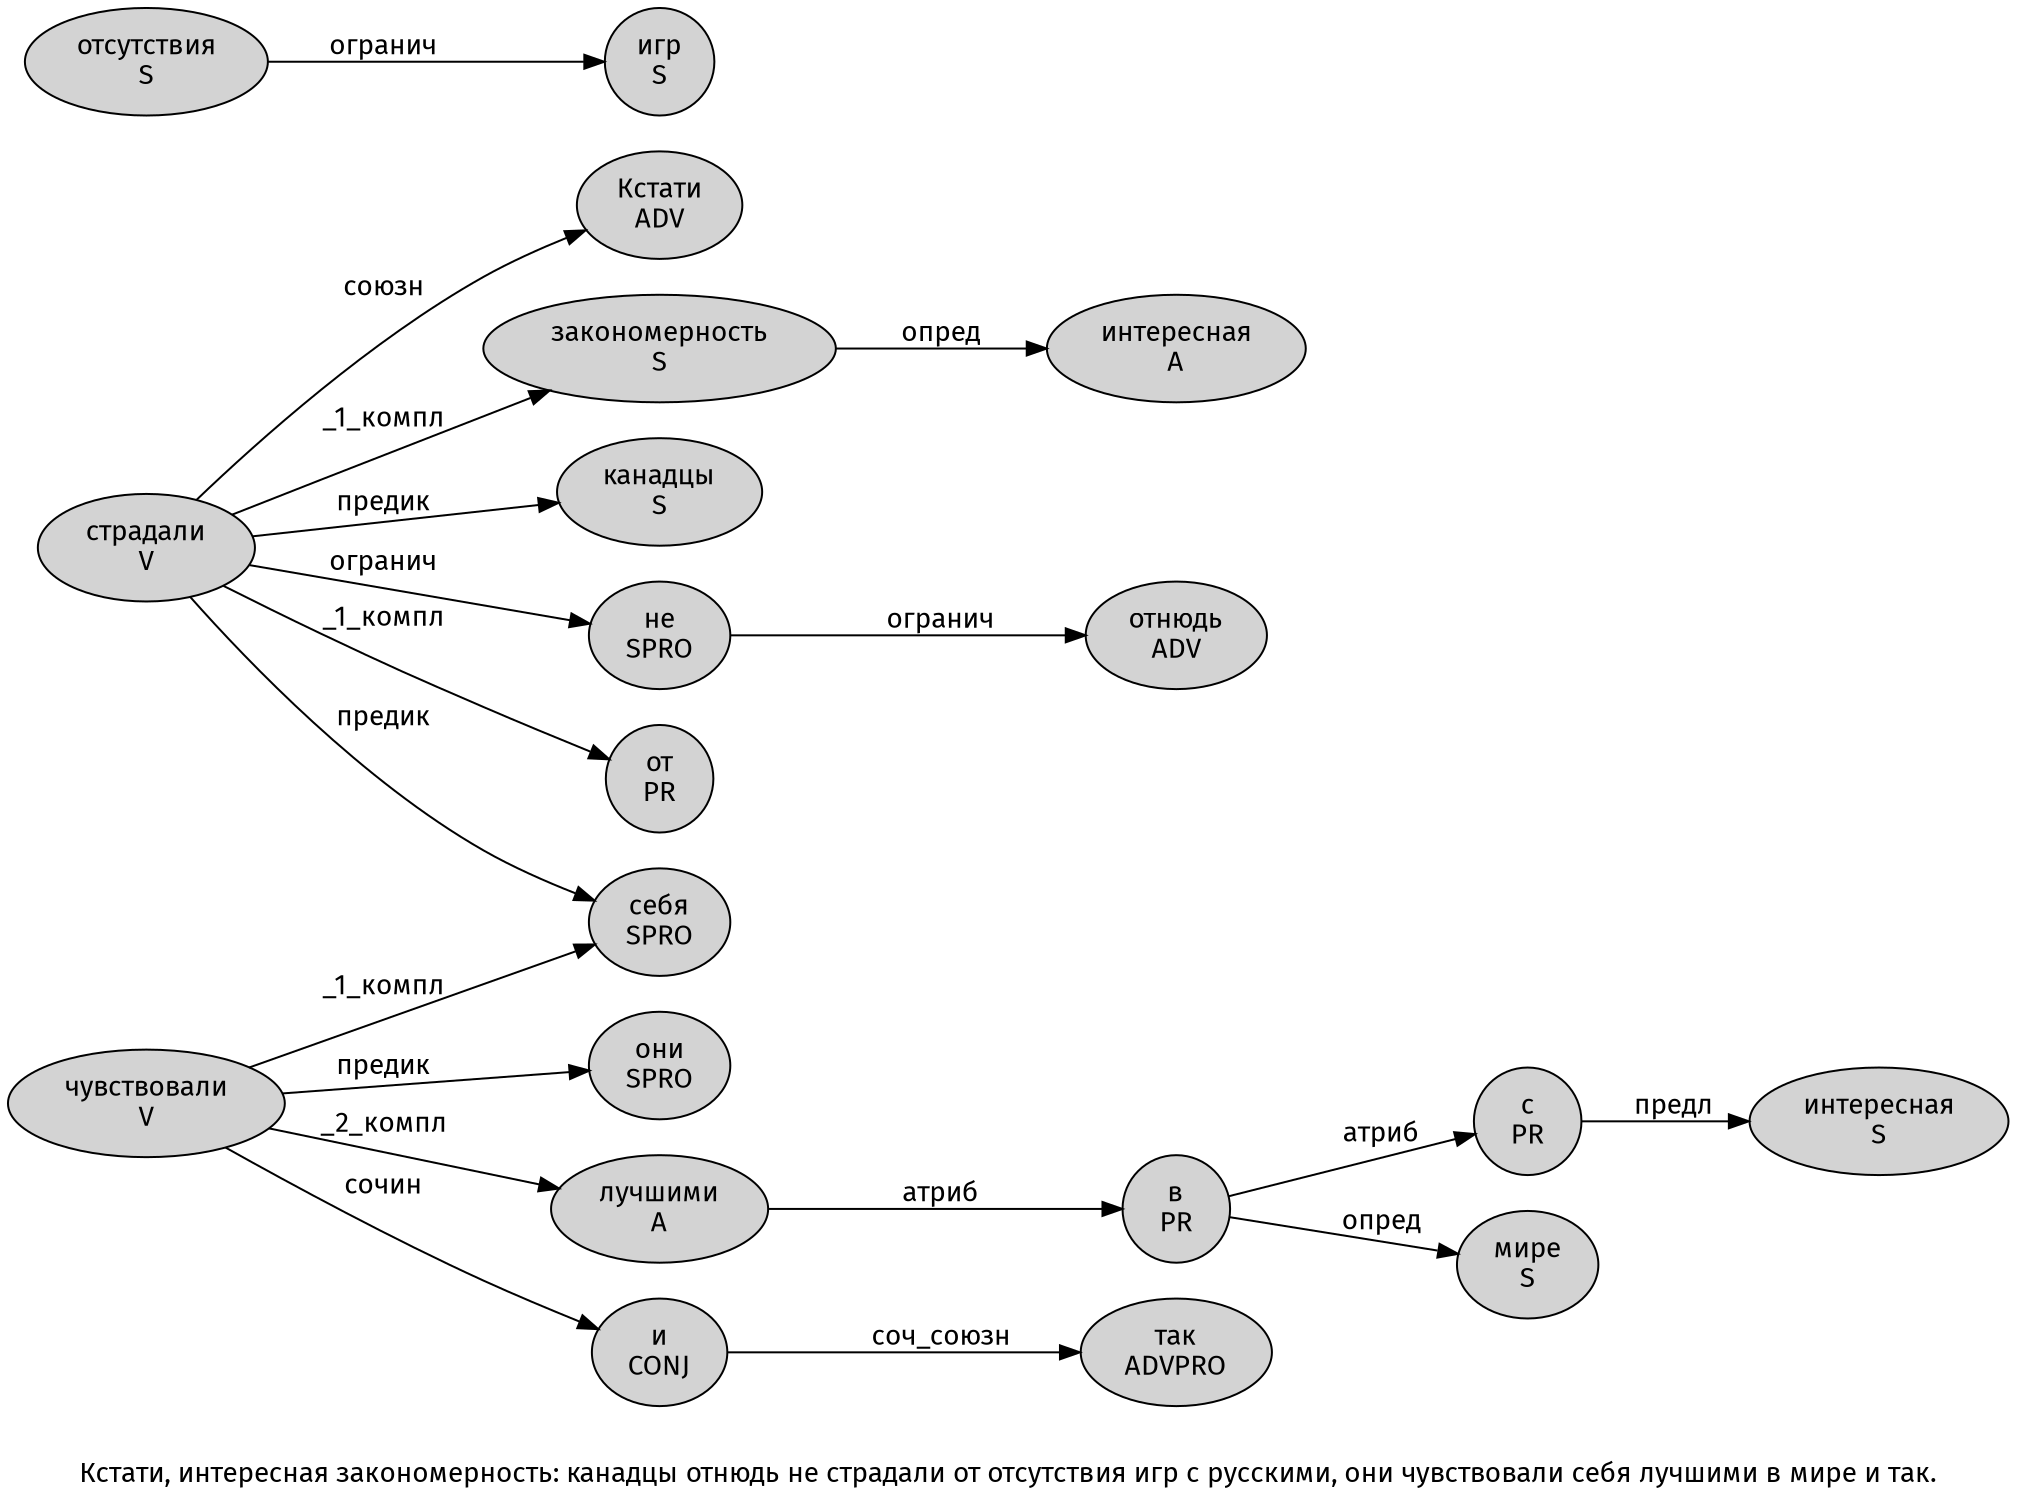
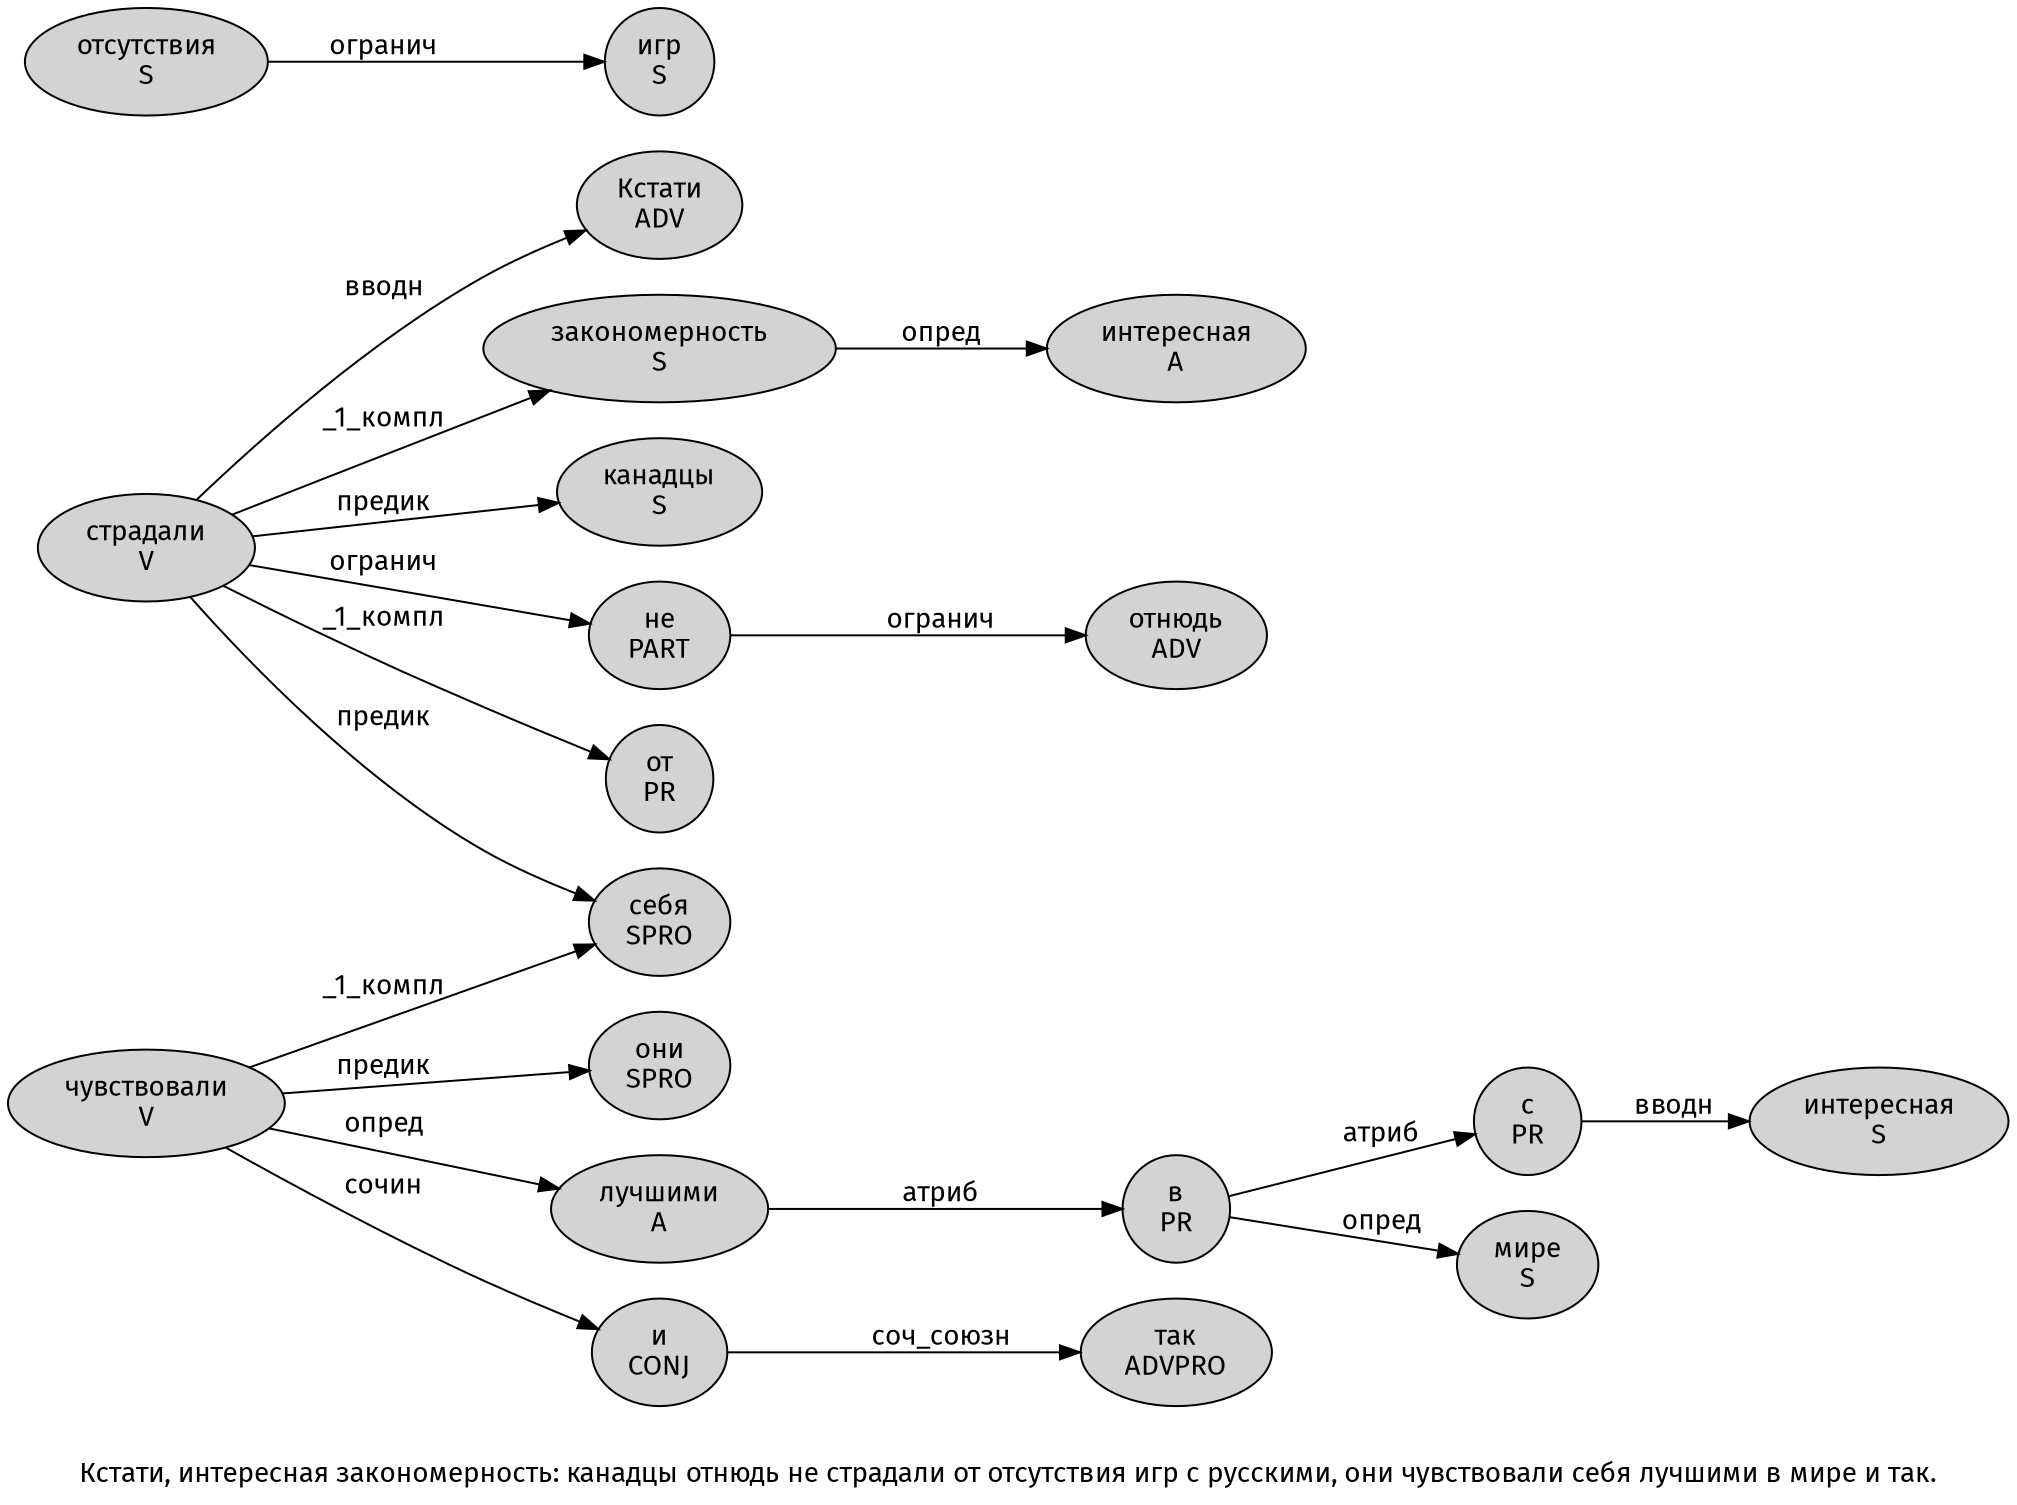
  digraph {
    fontname="Fira Sans"
    label="Кстати, интересная закономерность: канадцы отнюдь не страдали от отсутствия игр с русскими, они чувствовали себя лучшими в мире и так."
    rankdir=LR
    node [fillcolor=lightgray fontname="Fira Sans" penwidth=1 shape=ellipse style=filled]
    edge [fontname="Fira Sans"]
    n1 [label="Кстати\nADV"]
    n2 [label="интересная\nA"]
    n3 [label="закономерность\nS"]
    n4 [label="канадцы\nS"]
    n5 [label="отнюдь\nADV"]
-   n6 [label="не\nSPRO"]
+   n6 [label="не\nPART"]
    n7 [label="страдали\nV"]
    n8 [label="от\nPR"]
    n9 [label="себя\nSPRO"]
    n10 [label="чувствовали\nV"]
    n11 [label="они\nSPRO"]
    n12 [label="лучшими\nA"]
    n13 [label="и\nCONJ"]
    n14 [label="отсутствия\nS"]
    n15 [label="игр\nS"]
    n16 [label="с\nPR"]
    n17 [label="интересная\nS"]
    n18 [label="в\nPR"]
    n19 [label="так\nADVPRO"]
    n20 [label="мире\nS"]
    n3 -> n2 [label="опред"]
    n6 -> n5 [label="огранич"]
-   n7 -> n1 [label="союзн"]
+   n7 -> n1 [label="вводн"]
    n7 -> n3 [label="_1_компл"]
    n7 -> n4 [label="предик"]
    n7 -> n6 [label="огранич"]
    n7 -> n8 [label="_1_компл"]
    n7 -> n9 [label="предик"]
    n10 -> n9 [label="_1_компл"]
    n10 -> n11 [label="предик"]
-   n10 -> n12 [label="_2_компл"]
+   n10 -> n12 [label="опред"]
    n10 -> n13 [label="сочин"]
    n12 -> n18 [label="атриб"]
    n13 -> n19 [label="соч_союзн"]
    n14 -> n15 [label="огранич"]
-   n16 -> n17 [label="предл"]
+   n16 -> n17 [label="вводн"]
    n18 -> n16 [label="атриб"]
    n18 -> n20 [label="опред"]
  }
